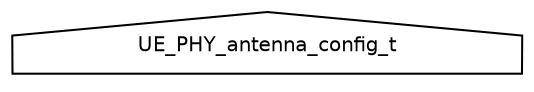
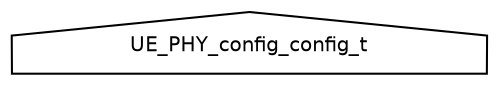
  digraph {
    rankdir=LR
-   n1 [color=black fillcolor=white fontname=Helvetica fontsize=10 height=0.2 label=UE_PHY_antenna_config_t shape=house style=filled width=0.4]
+   n1 [color=black fillcolor=white fontname=Helvetica fontsize=10 height=0.2 label=UE_PHY_config_config_t shape=house style=filled width=0.4]
  }
